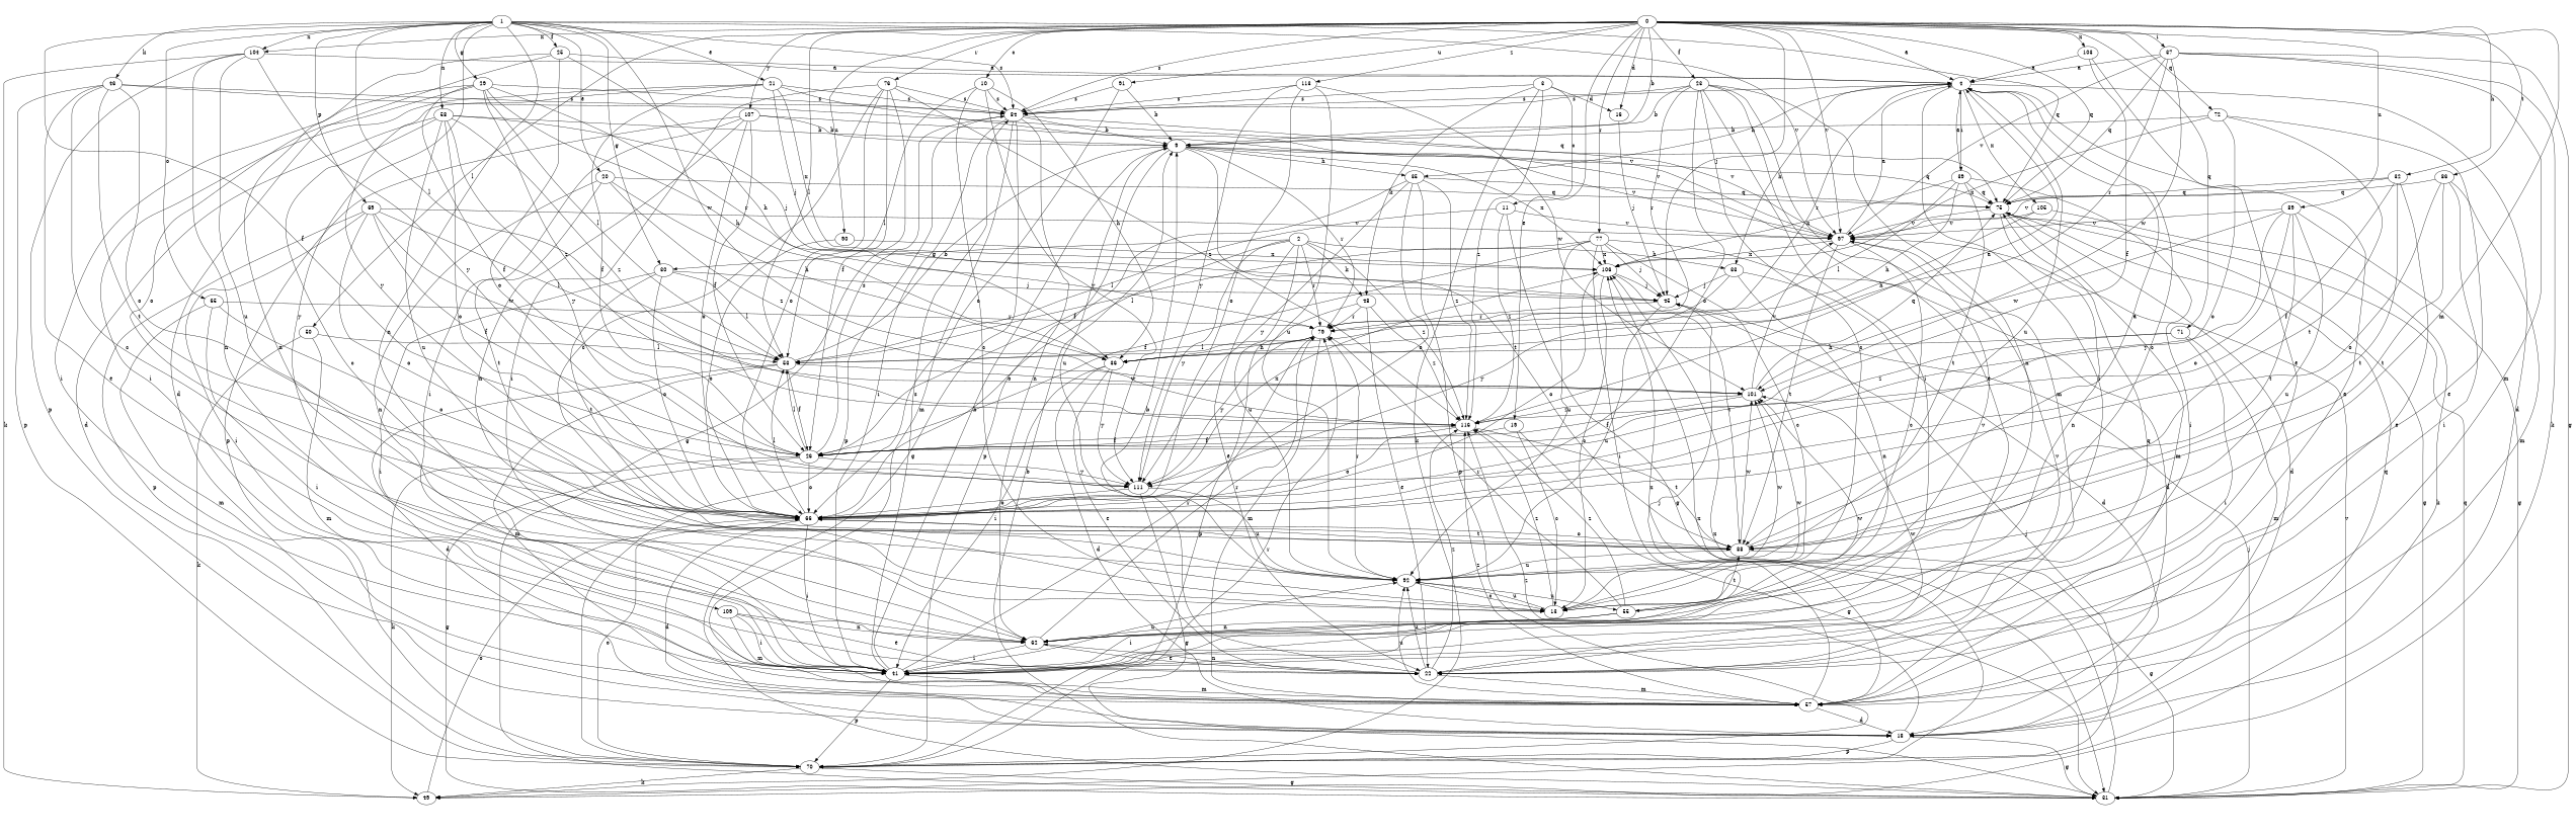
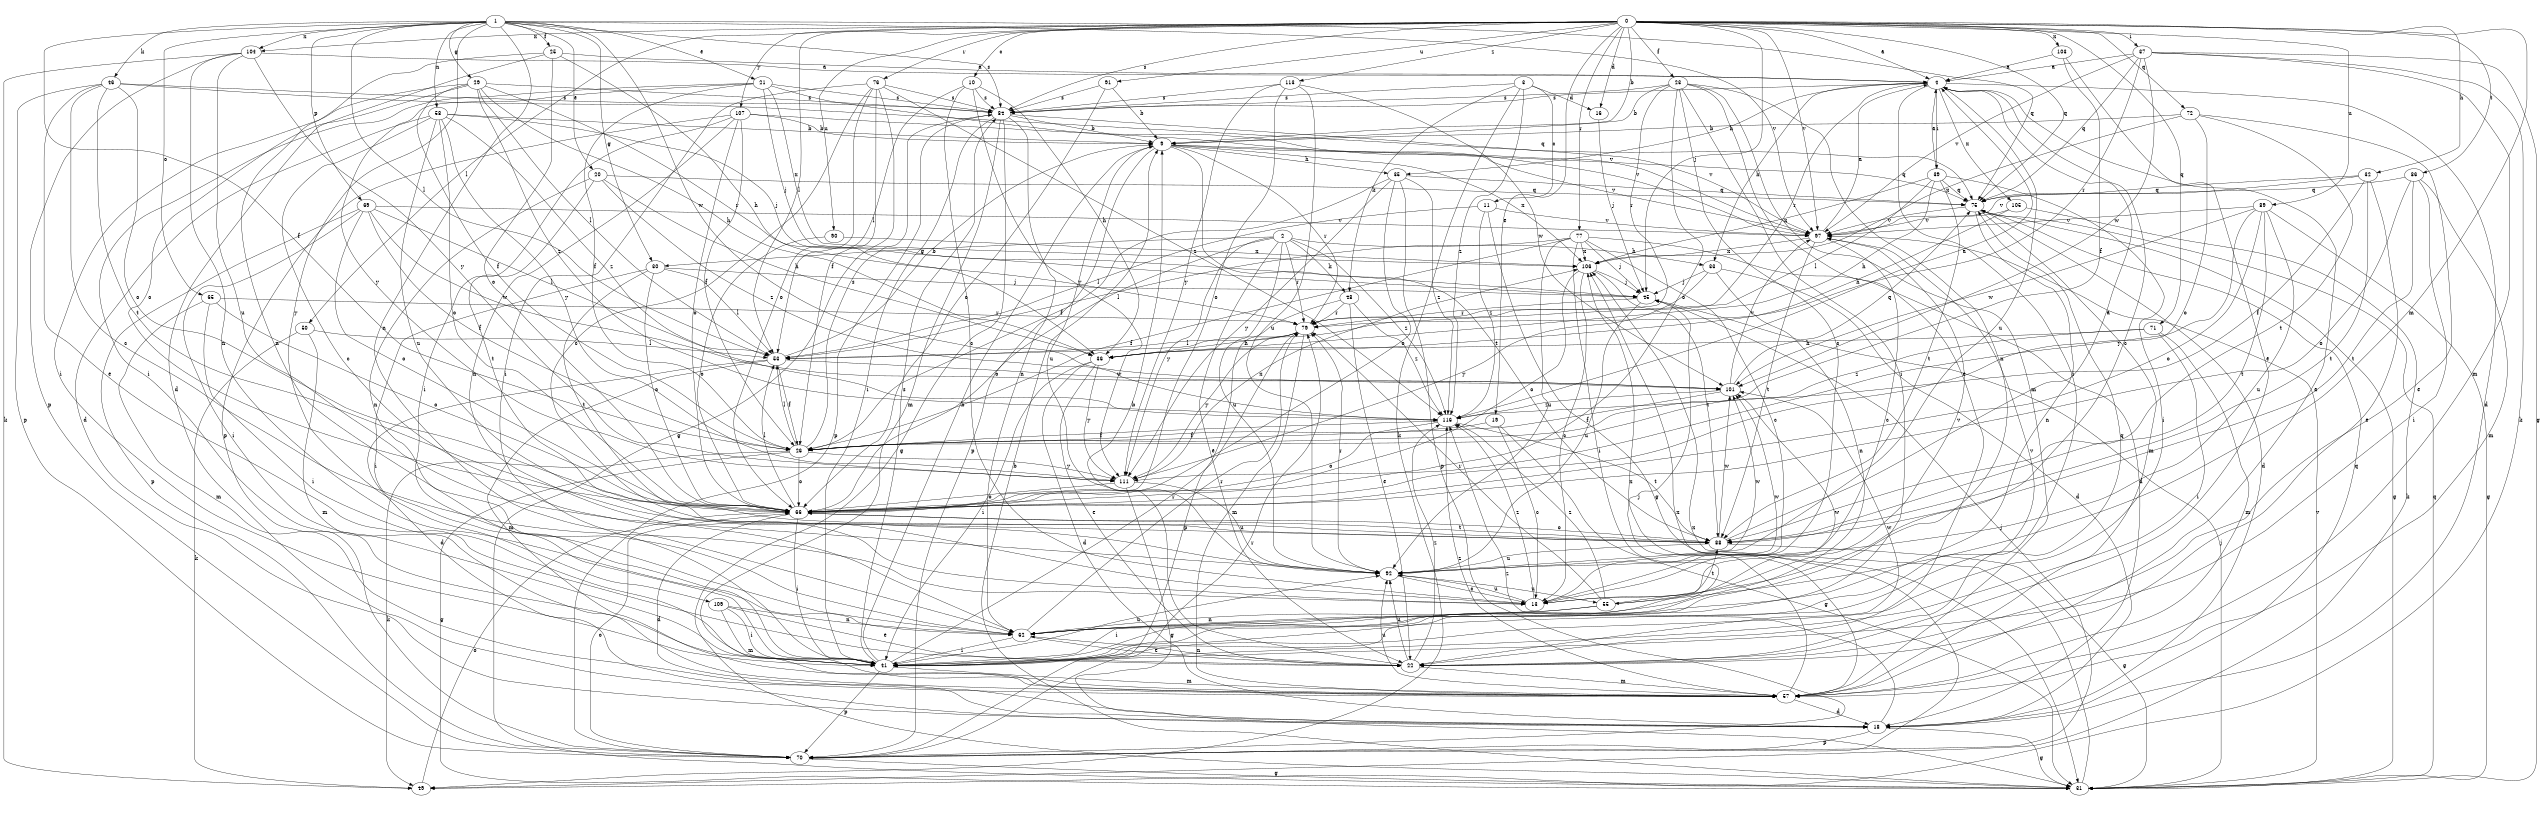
  strict digraph {
    0
    4
    9
    10
    16
    19
    23
    32
    37
    45
    50
    53
    55
    71
    72
    75
    76
    77
    84
    86
    89
    90
    91
    97
    103
    104
    107
    113
    33
    79
    92
    13
    18
    35
    39
    41
    105
    70
    88
    106
    111
    36
    26
    31
    62
    22
    66
    57
    101
    49
    116
    1
    20
    21
    25
    29
    30
    46
    58
    65
    69
    109
    2
    48
    3
    11
    0 -> 4 [label=a]
    0 -> 9 [label=b]
    0 -> 10 [label=c]
    0 -> 16 [label=d]
    0 -> 19 [label=e]
    0 -> 23 [label=f]
    0 -> 32 [label=h]
    0 -> 37 [label=i]
    0 -> 45 [label=j]
    0 -> 50 [label=l]
    0 -> 53 [label=l]
    0 -> 55 [label=m]
    0 -> 71 [label=q]
    0 -> 72 [label=q]
    0 -> 75 [label=q]
    0 -> 76 [label=r]
    0 -> 77 [label=r]
    0 -> 84 [label=s]
    0 -> 86 [label=t]
    0 -> 89 [label=u]
    0 -> 90 [label=u]
    0 -> 91 [label=u]
    0 -> 97 [label=v]
    0 -> 103 [label=x]
    0 -> 104 [label=x]
    0 -> 107 [label=y]
    0 -> 113 [label=z]
    4 -> 84 [label=s]
    4 -> 33 [label=h]
    4 -> 79 [label=r]
    4 -> 92 [label=u]
    4 -> 13 [label=c]
    4 -> 18 [label=d]
    4 -> 35 [label=h]
    4 -> 39 [label=i]
    4 -> 41 [label=i]
    4 -> 105 [label=x]
    9 -> 75 [label=q]
    9 -> 97 [label=v]
    9 -> 79 [label=r]
    9 -> 92 [label=u]
    9 -> 35 [label=h]
    9 -> 70 [label=p]
    9 -> 88 [label=t]
    9 -> 106 [label=x]
    10 -> 53 [label=l]
    10 -> 84 [label=s]
    10 -> 13 [label=c]
    10 -> 111 [label=y]
    10 -> 36 [label=h]
    16 -> 45 [label=j]
    19 -> 13 [label=c]
    19 -> 26 [label=f]
    19 -> 31 [label=g]
    23 -> 9 [label=b]
    23 -> 84 [label=s]
    23 -> 79 [label=r]
    23 -> 13 [label=c]
    23 -> 41 [label=i]
    23 -> 62 [label=n]
    23 -> 22 [label=e]
    23 -> 66 [label=o]
    23 -> 57 [label=m]
    32 -> 75 [label=q]
    32 -> 97 [label=v]
    32 -> 88 [label=t]
    32 -> 26 [label=f]
    32 -> 22 [label=e]
    37 -> 4 [label=a]
    37 -> 75 [label=q]
    37 -> 97 [label=v]
    37 -> 79 [label=r]
    37 -> 31 [label=g]
    37 -> 57 [label=m]
    37 -> 101 [label=w]
    37 -> 49 [label=k]
    45 -> 79 [label=r]
    45 -> 92 [label=u]
    50 -> 53 [label=l]
    50 -> 57 [label=m]
    50 -> 49 [label=k]
    53 -> 9 [label=b]
    53 -> 18 [label=d]
    53 -> 26 [label=f]
    53 -> 57 [label=m]
    53 -> 101 [label=w]
    55 -> 97 [label=v]
    55 -> 79 [label=r]
    55 -> 41 [label=i]
    55 -> 88 [label=t]
    55 -> 62 [label=n]
    55 -> 116 [label=z]
    71 -> 41 [label=i]
    71 -> 36 [label=h]
    71 -> 57 [label=m]
    71 -> 116 [label=z]
    72 -> 9 [label=b]
    72 -> 88 [label=t]
    72 -> 106 [label=x]
    72 -> 22 [label=e]
    72 -> 66 [label=o]
    75 -> 97 [label=v]
    75 -> 18 [label=d]
    75 -> 31 [label=g]
    75 -> 62 [label=n]
    75 -> 57 [label=m]
    76 -> 84 [label=s]
    76 -> 13 [label=c]
    76 -> 41 [label=i]
    76 -> 26 [label=f]
    76 -> 31 [label=g]
    76 -> 66 [label=o]
    76 -> 116 [label=z]
    77 -> 45 [label=j]
    77 -> 53 [label=l]
    77 -> 92 [label=u]
    77 -> 13 [label=c]
    77 -> 18 [label=d]
    77 -> 41 [label=i]
    77 -> 106 [label=x]
    77 -> 26 [label=f]
    84 -> 9 [label=b]
    84 -> 97 [label=v]
    84 -> 41 [label=i]
    84 -> 70 [label=p]
    84 -> 31 [label=g]
    84 -> 62 [label=n]
    84 -> 57 [label=m]
    86 -> 75 [label=q]
    86 -> 41 [label=i]
    86 -> 88 [label=t]
    86 -> 66 [label=o]
    86 -> 57 [label=m]
    89 -> 97 [label=v]
    89 -> 92 [label=u]
    89 -> 88 [label=t]
    89 -> 111 [label=y]
    89 -> 31 [label=g]
    89 -> 66 [label=o]
    89 -> 101 [label=w]
    90 -> 106 [label=x]
    90 -> 66 [label=o]
    91 -> 9 [label=b]
    91 -> 84 [label=s]
    91 -> 66 [label=o]
    97 -> 4 [label=a]
    97 -> 13 [label=c]
    97 -> 88 [label=t]
    97 -> 106 [label=x]
    103 -> 4 [label=a]
    103 -> 26 [label=f]
    103 -> 22 [label=e]
    104 -> 4 [label=a]
    104 -> 92 [label=u]
    104 -> 70 [label=p]
    104 -> 111 [label=y]
    104 -> 62 [label=n]
    104 -> 49 [label=k]
    107 -> 9 [label=b]
    107 -> 97 [label=v]
    107 -> 41 [label=i]
    107 -> 70 [label=p]
    107 -> 26 [label=f]
    107 -> 62 [label=n]
    107 -> 66 [label=o]
    113 -> 84 [label=s]
    113 -> 92 [label=u]
    113 -> 111 [label=y]
    113 -> 66 [label=o]
    113 -> 101 [label=w]
    33 -> 45 [label=j]
    33 -> 18 [label=d]
    33 -> 111 [label=y]
    33 -> 62 [label=n]
    79 -> 53 [label=l]
    79 -> 111 [label=y]
    79 -> 36 [label=h]
    79 -> 57 [label=m]
    92 -> 55 [label=u]
    92 -> 79 [label=r]
    92 -> 13 [label=c]
    92 -> 101 [label=w]
    13 -> 92 [label=u]
    13 -> 101 [label=w]
    13 -> 116 [label=z]
    18 -> 75 [label=q]
    18 -> 70 [label=p]
    18 -> 31 [label=g]
    18 -> 116 [label=z]
    35 -> 75 [label=q]
    35 -> 70 [label=p]
    35 -> 111 [label=y]
    35 -> 26 [label=f]
    35 -> 66 [label=o]
    35 -> 116 [label=z]
    39 -> 4 [label=a]
    39 -> 53 [label=l]
    39 -> 75 [label=q]
    39 -> 41 [label=i]
    39 -> 88 [label=t]
    39 -> 106 [label=x]
    39 -> 36 [label=h]
    41 -> 9 [label=b]
    41 -> 84 [label=s]
    41 -> 97 [label=v]
    41 -> 79 [label=r]
    41 -> 92 [label=u]
    41 -> 70 [label=p]
    41 -> 57 [label=m]
    105 -> 97 [label=v]
    105 -> 36 [label=h]
    105 -> 49 [label=k]
    70 -> 45 [label=j]
    70 -> 79 [label=r]
    70 -> 106 [label=x]
    70 -> 31 [label=g]
    70 -> 66 [label=o]
-   70 -> 49 [label=k]
    88 -> 4 [label=a]
    88 -> 92 [label=u]
    88 -> 31 [label=g]
    88 -> 66 [label=o]
    88 -> 101 [label=w]
    106 -> 45 [label=j]
    106 -> 13 [label=c]
    106 -> 88 [label=t]
    106 -> 66 [label=o]
    111 -> 92 [label=u]
    111 -> 106 [label=x]
    111 -> 31 [label=g]
    111 -> 66 [label=o]
    36 -> 18 [label=d]
    36 -> 41 [label=i]
    36 -> 111 [label=y]
    36 -> 22 [label=e]
    26 -> 53 [label=l]
    26 -> 84 [label=s]
    26 -> 111 [label=y]
    26 -> 31 [label=g]
    26 -> 66 [label=o]
    26 -> 49 [label=k]
    31 -> 9 [label=b]
    31 -> 45 [label=j]
    31 -> 75 [label=q]
    31 -> 97 [label=v]
    31 -> 106 [label=x]
    62 -> 79 [label=r]
    62 -> 41 [label=i]
    62 -> 22 [label=e]
    62 -> 101 [label=w]
    22 -> 9 [label=b]
    22 -> 75 [label=q]
    22 -> 92 [label=u]
    22 -> 62 [label=n]
    22 -> 57 [label=m]
    22 -> 101 [label=w]
    22 -> 116 [label=z]
    66 -> 53 [label=l]
    66 -> 18 [label=d]
    66 -> 41 [label=i]
    66 -> 88 [label=t]
    57 -> 4 [label=a]
    57 -> 45 [label=j]
    57 -> 92 [label=u]
    57 -> 18 [label=d]
    57 -> 106 [label=x]
    57 -> 116 [label=z]
    101 -> 75 [label=q]
    101 -> 97 [label=v]
    101 -> 26 [label=f]
    101 -> 116 [label=z]
    49 -> 66 [label=o]
    116 -> 4 [label=a]
    116 -> 88 [label=t]
    116 -> 26 [label=f]
    116 -> 66 [label=o]
    1 -> 53 [label=l]
    1 -> 75 [label=q]
    1 -> 84 [label=s]
    1 -> 97 [label=v]
    1 -> 104 [label=x]
    1 -> 26 [label=f]
    1 -> 62 [label=n]
    1 -> 101 [label=w]
    1 -> 20 [label=e]
    1 -> 21 [label=e]
    1 -> 25 [label=f]
    1 -> 29 [label=g]
    1 -> 30 [label=g]
    1 -> 46 [label=k]
    1 -> 58 [label=n]
    1 -> 65 [label=o]
    1 -> 69 [label=p]
    1 -> 109 [label=y]
    20 -> 75 [label=q]
    20 -> 88 [label=t]
    20 -> 36 [label=h]
    20 -> 62 [label=n]
    20 -> 116 [label=z]
    21 -> 45 [label=j]
    21 -> 84 [label=s]
    21 -> 97 [label=v]
    21 -> 41 [label=i]
    21 -> 106 [label=x]
    21 -> 111 [label=y]
    21 -> 26 [label=f]
    25 -> 4 [label=a]
    25 -> 18 [label=d]
    25 -> 36 [label=h]
    25 -> 62 [label=n]
    25 -> 66 [label=o]
    29 -> 53 [label=l]
    29 -> 84 [label=s]
    29 -> 79 [label=r]
    29 -> 41 [label=i]
    29 -> 36 [label=h]
    29 -> 26 [label=f]
    29 -> 66 [label=o]
    29 -> 116 [label=z]
    30 -> 45 [label=j]
    30 -> 53 [label=l]
    30 -> 41 [label=i]
    30 -> 88 [label=t]
    30 -> 66 [label=o]
    46 -> 75 [label=q]
    46 -> 84 [label=s]
    46 -> 13 [label=c]
    46 -> 70 [label=p]
    46 -> 88 [label=t]
    46 -> 22 [label=e]
    46 -> 66 [label=o]
    58 -> 9 [label=b]
    58 -> 45 [label=j]
    58 -> 92 [label=u]
    58 -> 13 [label=c]
    58 -> 18 [label=d]
    58 -> 111 [label=y]
    58 -> 66 [label=o]
    58 -> 116 [label=z]
    65 -> 79 [label=r]
    65 -> 41 [label=i]
    65 -> 66 [label=o]
    65 -> 57 [label=m]
    69 -> 53 [label=l]
    69 -> 97 [label=v]
    69 -> 41 [label=i]
    69 -> 70 [label=p]
    69 -> 26 [label=f]
    69 -> 66 [label=o]
    69 -> 101 [label=w]
    109 -> 41 [label=i]
    109 -> 62 [label=n]
    109 -> 22 [label=e]
    109 -> 57 [label=m]
    2 -> 33 [label=h]
    2 -> 79 [label=r]
    2 -> 92 [label=u]
    2 -> 111 [label=y]
    2 -> 22 [label=e]
    2 -> 66 [label=o]
    2 -> 116 [label=z]
    2 -> 30 [label=g]
    2 -> 48 [label=k]
    48 -> 79 [label=r]
    48 -> 70 [label=p]
    48 -> 22 [label=e]
    48 -> 116 [label=z]
    3 -> 16 [label=d]
    3 -> 84 [label=s]
    3 -> 49 [label=k]
    3 -> 116 [label=z]
    3 -> 48 [label=k]
    3 -> 11 [label=c]
    11 -> 53 [label=l]
    11 -> 97 [label=v]
    11 -> 31 [label=g]
    11 -> 116 [label=z]
  }
